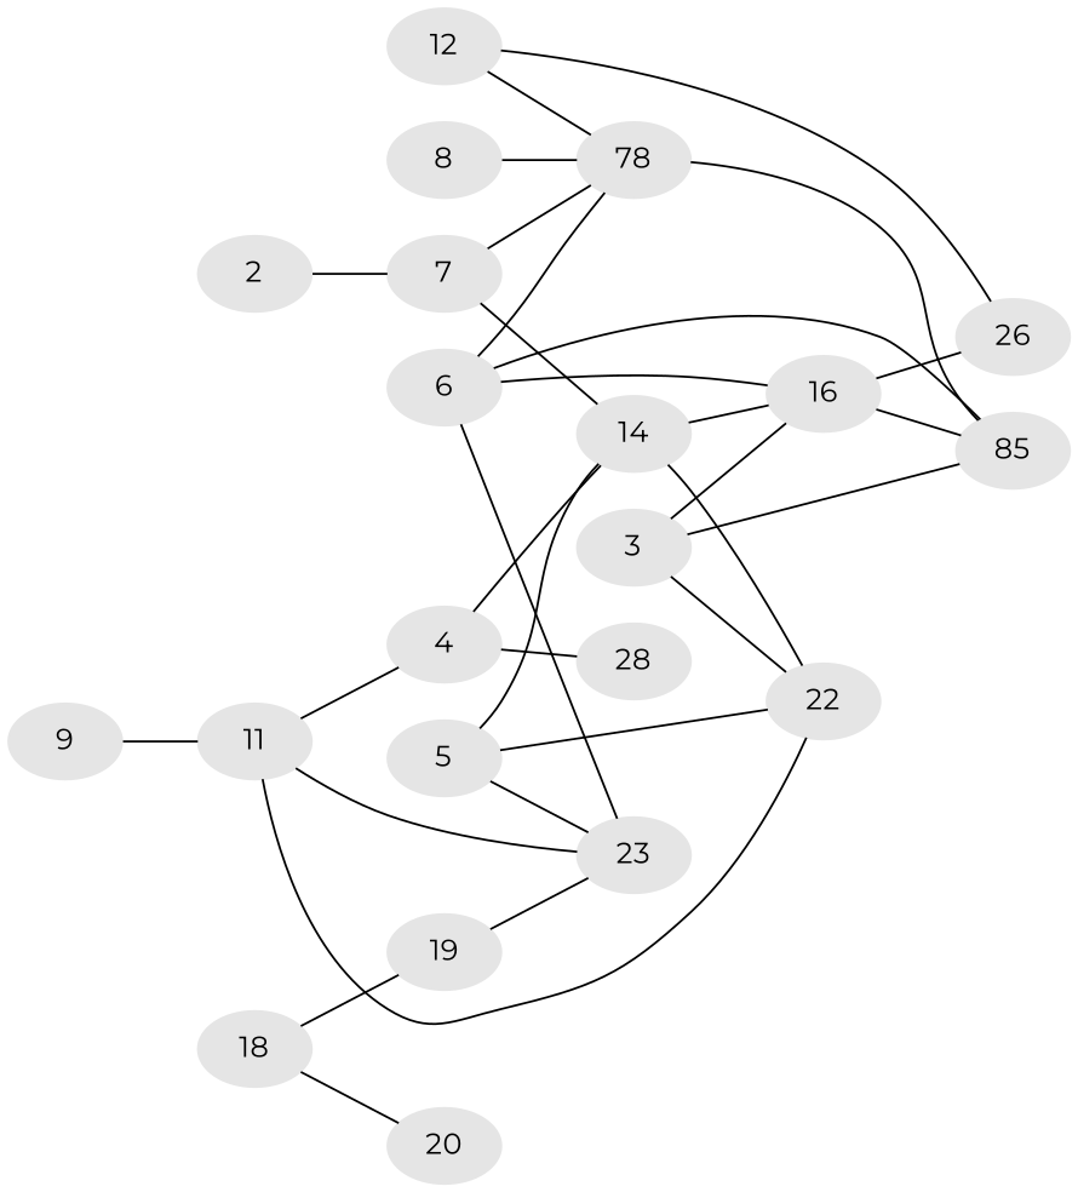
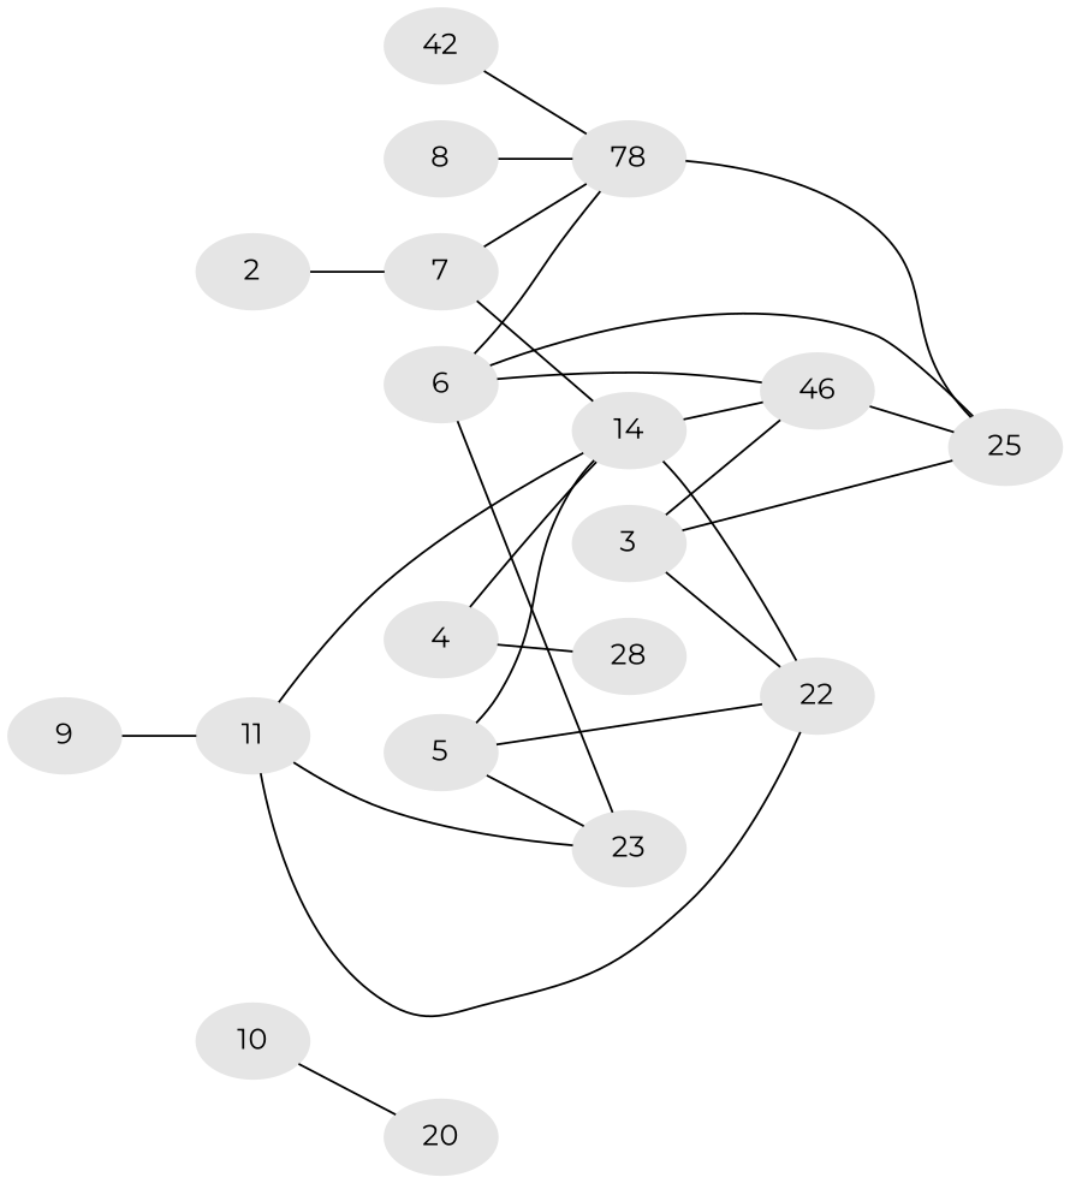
  graph {
    fontname=Montserrat
    rankdir=LR
    node [color=gray90 fontname=Montserrat style=filled]
    edge [fontname=Montserrat weight=1.0]
    2
    7
    14
    n4 [label=78]
    3
-   16
+   16 [label=46]
    n7 [label=22]
-   25 [label=85]
+   25
    5
    23
-   26
    4
    28
    6
    8
    9
    11
-   10 [label=18]
-   19
+   10
    20
-   12
+   12 [label=42]
    2 -- 7
    7 -- 14
    7 -- n4
    14 -- 16 [weight=2.0]
    14 -- n7
    n4 -- 25
    3 -- 16
    3 -- n7
    3 -- 25
    16 -- 25
-   16 -- 26 [weight=3.0]
    5 -- 14
    5 -- n7
    5 -- 23 [weight=3.0]
    4 -- 14
    4 -- 28
    6 -- n4
    6 -- 16
    6 -- 25
    6 -- 23
    8 -- n4
    9 -- 11
-   11 -- 4
+   11 -- 14
    11 -- n7
    11 -- 23
-   10 -- 19
    10 -- 20
-   19 -- 23
    12 -- n4
-   12 -- 26
  }
